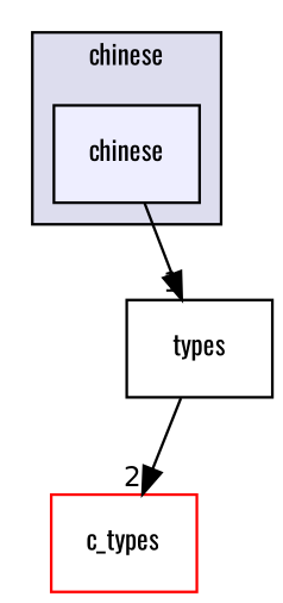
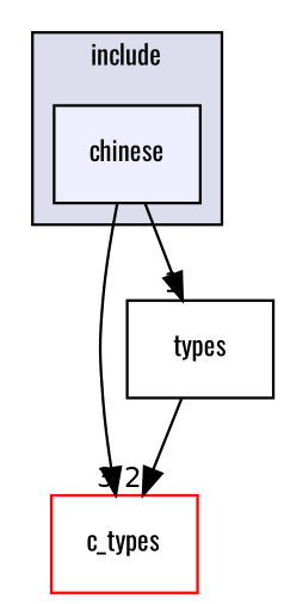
  digraph {
    compound=true
    fontname=Oswald
    node [fontname=Oswald fontsize=10 shape=box style=filled]
    edge [fontname=Oswald labeldistance=1.5 labelfontname=Helvetica labelfontsize=10]
    n1 [fillcolor="#eeeeff" label=chinese pencolor=black]
    n2 [color=red fillcolor=white label=c_types]
    n3 [label=types style=""]
    subgraph cluster_1 {
      bgcolor="#ddddee"
      fontsize=10
-     label=chinese
+     label=include
      pencolor=black
      n1
    }
+   n1 -> n2 [headlabel=3]
    n1 -> n3 [headlabel=1]
    n3 -> n2 [headlabel=2]
  }
